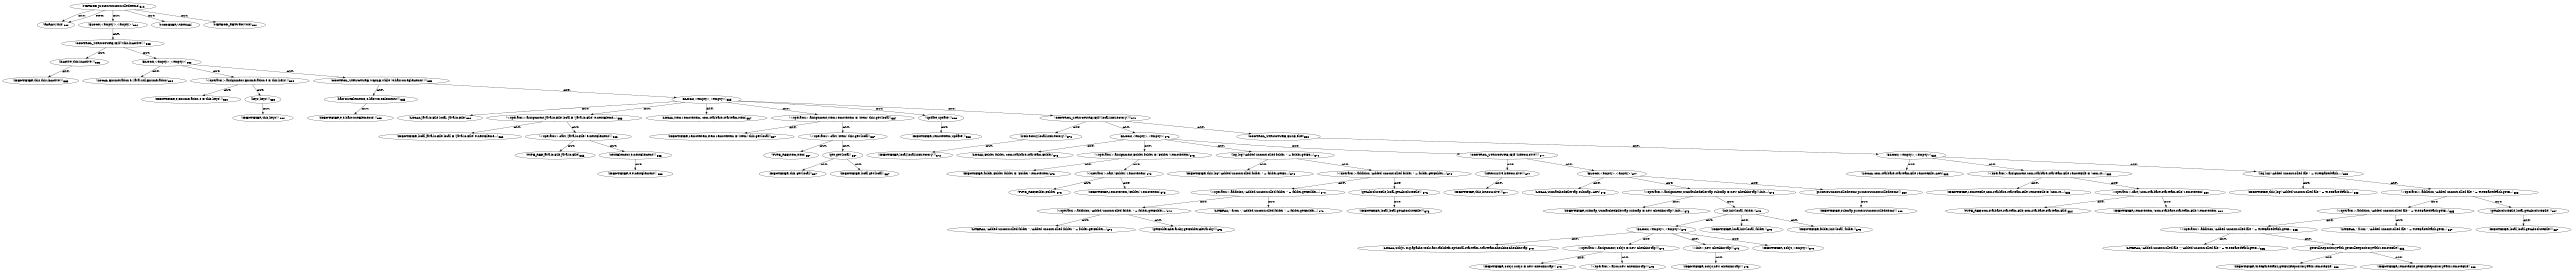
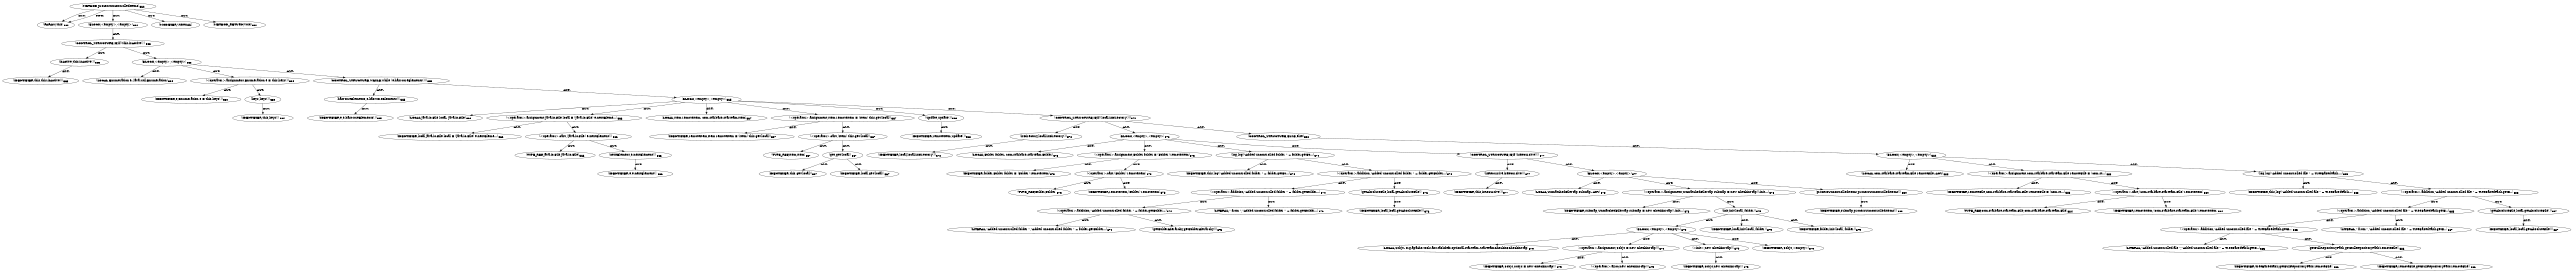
  digraph {
-   n1 [label=<(METHOD,processUncontrolledItems)<SUB>312</SUB>>]
+   n1 [label=<(METHOD,processUncontrolledItems)<SUB>362</SUB>>]
    n2 [label=<(PARAM,this)<SUB>362</SUB>>]
    n3 [label=<(BLOCK,&lt;empty&gt;,&lt;empty&gt;)<SUB>362</SUB>>]
    n4 [label=<(MODIFIER,VIRTUAL)>]
    n5 [label=<(METHOD_RETURN,void)<SUB>362</SUB>>]
    n6 [label=<(CONTROL_STRUCTURE,IF,if (this.isActive()))<SUB>363</SUB>>]
    n7 [label=<(isActive,this.isActive())<SUB>563</SUB>>]
    n8 [label=<(BLOCK,&lt;empty&gt;,&lt;empty&gt;)<SUB>363</SUB>>]
    n9 [label=<(IDENTIFIER,this,this.isActive())<SUB>363</SUB>>]
    n10 [label=<(LOCAL,Enumeration e: java.util.Enumeration)<SUB>364</SUB>>]
    n11 [label=<(&lt;operator&gt;.assignment,Enumeration e = this.keys())<SUB>364</SUB>>]
    n12 [label=<(CONTROL_STRUCTURE,WHILE,while (e.hasMoreElements()))<SUB>365</SUB>>]
    n13 [label=<(IDENTIFIER,e,Enumeration e = this.keys())<SUB>364</SUB>>]
    n14 [label=<(keys,keys())<SUB>364</SUB>>]
    n15 [label=<(hasMoreElements,e.hasMoreElements())<SUB>365</SUB>>]
    n16 [label=<(BLOCK,&lt;empty&gt;,&lt;empty&gt;)<SUB>365</SUB>>]
    n17 [label=<(IDENTIFIER,this,keys())<SUB>364</SUB>>]
    n18 [label=<(IDENTIFIER,e,e.hasMoreElements())<SUB>365</SUB>>]
    n19 [label=<(LOCAL,java.io.File local: java.io.File)<SUB>366</SUB>>]
    n20 [label=<(&lt;operator&gt;.assignment,java.io.File local = (java.io.File) e.nextEleme...)<SUB>366</SUB>>]
    n21 [label=<(LOCAL,Item remoteItem: com.starbase.starteam.Item)<SUB>367</SUB>>]
    n22 [label=<(&lt;operator&gt;.assignment,Item remoteItem = (Item) this.get(local))<SUB>367</SUB>>]
    n23 [label=<(update,update())<SUB>368</SUB>>]
    n24 [label=<(CONTROL_STRUCTURE,IF,if (local.isDirectory()))<SUB>372</SUB>>]
    n25 [label=<(IDENTIFIER,local,java.io.File local = (java.io.File) e.nextEleme...)<SUB>366</SUB>>]
    n26 [label=<(&lt;operator&gt;.cast,(java.io.File) e.nextElement())<SUB>366</SUB>>]
    n27 [label=<(IDENTIFIER,remoteItem,Item remoteItem = (Item) this.get(local))<SUB>367</SUB>>]
    n28 [label=<(&lt;operator&gt;.cast,(Item) this.get(local))<SUB>367</SUB>>]
    n29 [label=<(IDENTIFIER,remoteItem,update())<SUB>368</SUB>>]
    n30 [label=<(isDirectory,local.isDirectory())<SUB>372</SUB>>]
    n31 [label=<(BLOCK,&lt;empty&gt;,&lt;empty&gt;)<SUB>372</SUB>>]
    n32 [label=<(CONTROL_STRUCTURE,ELSE,else)<SUB>382</SUB>>]
    n33 [label=<(TYPE_REF,java.io.File,java.io.File)<SUB>366</SUB>>]
    n34 [label=<(nextElement,e.nextElement())<SUB>366</SUB>>]
    n35 [label=<(IDENTIFIER,e,e.nextElement())<SUB>366</SUB>>]
    n36 [label=<(TYPE_REF,Item,Item)<SUB>367</SUB>>]
    n37 [label=<(get,get(local))<SUB>367</SUB>>]
    n38 [label=<(IDENTIFIER,this,get(local))<SUB>367</SUB>>]
    n39 [label=<(IDENTIFIER,local,get(local))<SUB>367</SUB>>]
    n40 [label=<(IDENTIFIER,local,local.isDirectory())<SUB>372</SUB>>]
    n41 [label=<(LOCAL,Folder folder: com.starbase.starteam.Folder)<SUB>373</SUB>>]
    n42 [label=<(&lt;operator&gt;.assignment,Folder folder = (Folder) remoteItem)<SUB>373</SUB>>]
    n43 [label=<(log,log(&quot;Added uncontrolled folder &quot; + folder.getFo...)<SUB>374</SUB>>]
    n44 [label=<(CONTROL_STRUCTURE,IF,if (isRecursive()))<SUB>377</SUB>>]
    n45 [label=<(BLOCK,&lt;empty&gt;,&lt;empty&gt;)<SUB>382</SUB>>]
    n46 [label=<(IDENTIFIER,folder,Folder folder = (Folder) remoteItem)<SUB>373</SUB>>]
    n47 [label=<(&lt;operator&gt;.cast,(Folder) remoteItem)<SUB>373</SUB>>]
    n48 [label=<(IDENTIFIER,this,log(&quot;Added uncontrolled folder &quot; + folder.getFo...)<SUB>374</SUB>>]
    n49 [label=<(&lt;operator&gt;.addition,&quot;Added uncontrolled folder &quot; + folder.getFolder...)<SUB>374</SUB>>]
    n50 [label=<(isRecursive,isRecursive())<SUB>377</SUB>>]
    n51 [label=<(BLOCK,&lt;empty&gt;,&lt;empty&gt;)<SUB>377</SUB>>]
    n52 [label=<(TYPE_REF,Folder,Folder)<SUB>373</SUB>>]
    n53 [label=<(IDENTIFIER,remoteItem,(Folder) remoteItem)<SUB>373</SUB>>]
    n54 [label=<(&lt;operator&gt;.addition,&quot;Added uncontrolled folder &quot; + folder.getFolder...)<SUB>374</SUB>>]
    n55 [label=<(getAbsoluteFile,local.getAbsoluteFile())<SUB>376</SUB>>]
    n56 [label=<(&lt;operator&gt;.addition,&quot;Added uncontrolled folder &quot; + folder.getFolder...)<SUB>374</SUB>>]
    n57 [label=<(LITERAL,&quot; from &quot;,&quot;Added uncontrolled folder &quot; + folder.getFolder...)<SUB>376</SUB>>]
    n58 [label=<(IDENTIFIER,local,local.getAbsoluteFile())<SUB>376</SUB>>]
    n59 [label=<(LITERAL,&quot;Added uncontrolled folder &quot;,&quot;Added uncontrolled folder &quot; + folder.getFolder...)<SUB>374</SUB>>]
    n60 [label=<(getFolderHierarchy,getFolderHierarchy())<SUB>375</SUB>>]
    n61 [label=<(IDENTIFIER,this,isRecursive())<SUB>377</SUB>>]
    n62 [label=<(LOCAL,UnmatchedFileMap submap: ANY)<SUB>378</SUB>>]
    n63 [label=<(&lt;operator&gt;.assignment,UnmatchedFileMap submap = new CheckinMap().init...)<SUB>378</SUB>>]
    n64 [label=<(processUncontrolledItems,processUncontrolledItems())<SUB>380</SUB>>]
    n65 [label=<(IDENTIFIER,submap,UnmatchedFileMap submap = new CheckinMap().init...)<SUB>378</SUB>>]
    n66 [label=<(init,init(local, folder))<SUB>379</SUB>>]
    n67 [label=<(IDENTIFIER,submap,processUncontrolledItems())<SUB>380</SUB>>]
    n68 [label=<(BLOCK,&lt;empty&gt;,&lt;empty&gt;)<SUB>379</SUB>>]
    n69 [label=<(IDENTIFIER,local,init(local, folder))<SUB>379</SUB>>]
    n70 [label=<(IDENTIFIER,folder,init(local, folder))<SUB>379</SUB>>]
    n71 [label=<(LOCAL,$obj4: org.apache.tools.ant.taskdefs.optional.starteam.StarTeamCheckin$CheckinMap)<SUB>379</SUB>>]
    n72 [label=<(&lt;operator&gt;.assignment,$obj4 = new CheckinMap())<SUB>379</SUB>>]
    n73 [label=<(&lt;init&gt;,new CheckinMap())<SUB>379</SUB>>]
    n74 [label=<(IDENTIFIER,$obj4,&lt;empty&gt;)<SUB>379</SUB>>]
    n75 [label=<(IDENTIFIER,$obj4,$obj4 = new CheckinMap())<SUB>379</SUB>>]
    n76 [label=<(&lt;operator&gt;.alloc,new CheckinMap())<SUB>379</SUB>>]
    n77 [label=<(IDENTIFIER,$obj4,new CheckinMap())<SUB>379</SUB>>]
    n78 [label=<(LOCAL,com.starbase.starteam.File remoteFile: ANY)<SUB>383</SUB>>]
    n79 [label=<(&lt;operator&gt;.assignment,com.starbase.starteam.File remoteFile = (com.st...)<SUB>383</SUB>>]
    n80 [label=<(log,log(&quot;Added uncontrolled file &quot; + TreeBasedTask....)<SUB>385</SUB>>]
    n81 [label=<(IDENTIFIER,remoteFile,com.starbase.starteam.File remoteFile = (com.st...)<SUB>383</SUB>>]
    n82 [label=<(&lt;operator&gt;.cast,(com.starbase.starteam.File) remoteItem)<SUB>384</SUB>>]
    n83 [label=<(IDENTIFIER,this,log(&quot;Added uncontrolled file &quot; + TreeBasedTask....)<SUB>385</SUB>>]
    n84 [label=<(&lt;operator&gt;.addition,&quot;Added uncontrolled file &quot; + TreeBasedTask.getF...)<SUB>385</SUB>>]
    n85 [label=<(TYPE_REF,com.starbase.starteam.File,com.starbase.starteam.File)<SUB>384</SUB>>]
    n86 [label=<(IDENTIFIER,remoteItem,(com.starbase.starteam.File) remoteItem)<SUB>384</SUB>>]
    n87 [label=<(&lt;operator&gt;.addition,&quot;Added uncontrolled file &quot; + TreeBasedTask.getF...)<SUB>385</SUB>>]
    n88 [label=<(getAbsoluteFile,local.getAbsoluteFile())<SUB>387</SUB>>]
    n89 [label=<(&lt;operator&gt;.addition,&quot;Added uncontrolled file &quot; + TreeBasedTask.getF...)<SUB>385</SUB>>]
    n90 [label=<(LITERAL,&quot; from &quot;,&quot;Added uncontrolled file &quot; + TreeBasedTask.getF...)<SUB>387</SUB>>]
    n91 [label=<(IDENTIFIER,local,local.getAbsoluteFile())<SUB>387</SUB>>]
    n92 [label=<(LITERAL,&quot;Added uncontrolled file &quot;,&quot;Added uncontrolled file &quot; + TreeBasedTask.getF...)<SUB>385</SUB>>]
    n93 [label=<(getFullRepositoryPath,getFullRepositoryPath(remoteFile))<SUB>386</SUB>>]
    n94 [label=<(IDENTIFIER,TreeBasedTask,getFullRepositoryPath(remoteFile))<SUB>386</SUB>>]
    n95 [label=<(IDENTIFIER,remoteFile,getFullRepositoryPath(remoteFile))<SUB>386</SUB>>]
    n1 -> n2 [label="AST: "]
    n1 -> n2 [label="DDG: "]
    n1 -> n3 [label="AST: "]
    n1 -> n4 [label="AST: "]
    n1 -> n5 [label="AST: "]
    n3 -> n6 [label="AST: "]
    n6 -> n7 [label="AST: "]
    n6 -> n8 [label="AST: "]
    n7 -> n9 [label="AST: "]
    n8 -> n10 [label="AST: "]
    n8 -> n11 [label="AST: "]
    n8 -> n12 [label="AST: "]
    n11 -> n13 [label="AST: "]
    n11 -> n14 [label="AST: "]
    n12 -> n15 [label="AST: "]
    n12 -> n16 [label="AST: "]
    n14 -> n17 [label="AST: "]
    n15 -> n18 [label="AST: "]
    n16 -> n19 [label="AST: "]
    n16 -> n20 [label="AST: "]
    n16 -> n21 [label="AST: "]
    n16 -> n22 [label="AST: "]
    n16 -> n23 [label="AST: "]
    n16 -> n24 [label="AST: "]
    n20 -> n25 [label="AST: "]
    n20 -> n26 [label="AST: "]
    n22 -> n27 [label="AST: "]
    n22 -> n28 [label="AST: "]
    n23 -> n29 [label="AST: "]
    n24 -> n30 [label="AST: "]
    n24 -> n31 [label="AST: "]
    n24 -> n32 [label="AST: "]
    n26 -> n33 [label="AST: "]
    n26 -> n34 [label="AST: "]
    n28 -> n36 [label="AST: "]
    n28 -> n37 [label="AST: "]
    n30 -> n40 [label="AST: "]
    n31 -> n41 [label="AST: "]
    n31 -> n42 [label="AST: "]
    n31 -> n43 [label="AST: "]
    n31 -> n44 [label="AST: "]
    n32 -> n45 [label="AST: "]
    n34 -> n35 [label="AST: "]
    n37 -> n38 [label="AST: "]
    n37 -> n39 [label="AST: "]
    n42 -> n46 [label="AST: "]
    n42 -> n47 [label="AST: "]
    n43 -> n48 [label="AST: "]
    n43 -> n49 [label="AST: "]
    n44 -> n50 [label="AST: "]
    n44 -> n51 [label="AST: "]
    n45 -> n78 [label="AST: "]
    n45 -> n79 [label="AST: "]
    n45 -> n80 [label="AST: "]
    n47 -> n52 [label="AST: "]
    n47 -> n53 [label="AST: "]
    n49 -> n54 [label="AST: "]
    n49 -> n55 [label="AST: "]
    n50 -> n61 [label="AST: "]
    n51 -> n62 [label="AST: "]
    n51 -> n63 [label="AST: "]
    n51 -> n64 [label="AST: "]
    n54 -> n56 [label="AST: "]
    n54 -> n57 [label="AST: "]
    n55 -> n58 [label="AST: "]
    n56 -> n59 [label="AST: "]
    n56 -> n60 [label="AST: "]
    n63 -> n65 [label="AST: "]
    n63 -> n66 [label="AST: "]
    n64 -> n67 [label="AST: "]
    n66 -> n68 [label="AST: "]
    n66 -> n69 [label="AST: "]
    n66 -> n70 [label="AST: "]
    n68 -> n71 [label="AST: "]
    n68 -> n72 [label="AST: "]
    n68 -> n73 [label="AST: "]
    n68 -> n74 [label="AST: "]
    n72 -> n75 [label="AST: "]
    n72 -> n76 [label="AST: "]
    n73 -> n77 [label="AST: "]
    n79 -> n81 [label="AST: "]
    n79 -> n82 [label="AST: "]
    n80 -> n83 [label="AST: "]
    n80 -> n84 [label="AST: "]
    n82 -> n85 [label="AST: "]
    n82 -> n86 [label="AST: "]
    n84 -> n87 [label="AST: "]
    n84 -> n88 [label="AST: "]
    n87 -> n89 [label="AST: "]
    n87 -> n90 [label="AST: "]
    n88 -> n91 [label="AST: "]
    n89 -> n92 [label="AST: "]
    n89 -> n93 [label="AST: "]
    n93 -> n94 [label="AST: "]
    n93 -> n95 [label="AST: "]
  }
